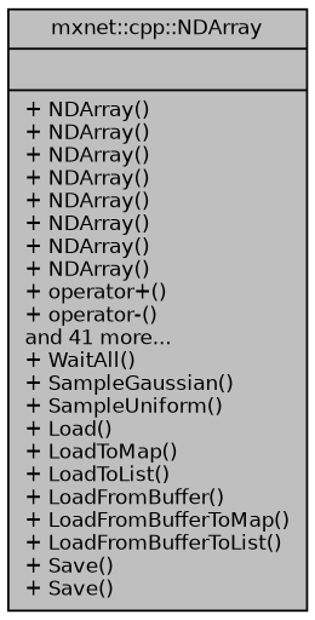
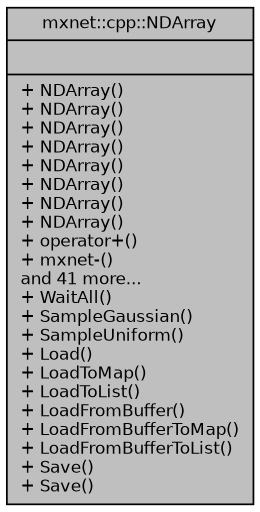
  digraph {
-   n1 [color=black fillcolor=grey75 fontcolor=black fontname=Helvetica fontsize=10 height=0.2 label="{mxnet::cpp::NDArray\n||+ NDArray()\l+ NDArray()\l+ NDArray()\l+ NDArray()\l+ NDArray()\l+ NDArray()\l+ NDArray()\l+ NDArray()\l+ operator+()\l+ operator-()\land 41 more...\l+ WaitAll()\l+ SampleGaussian()\l+ SampleUniform()\l+ Load()\l+ LoadToMap()\l+ LoadToList()\l+ LoadFromBuffer()\l+ LoadFromBufferToMap()\l+ LoadFromBufferToList()\l+ Save()\l+ Save()\l}" shape=record style=filled width=0.4]
+   n1 [color=black fillcolor=grey75 fontcolor=black fontname=Helvetica fontsize=10 height=0.2 label="{mxnet::cpp::NDArray\n||+ NDArray()\l+ NDArray()\l+ NDArray()\l+ NDArray()\l+ NDArray()\l+ NDArray()\l+ NDArray()\l+ NDArray()\l+ operator+()\l+ mxnet-()\land 41 more...\l+ WaitAll()\l+ SampleGaussian()\l+ SampleUniform()\l+ Load()\l+ LoadToMap()\l+ LoadToList()\l+ LoadFromBuffer()\l+ LoadFromBufferToMap()\l+ LoadFromBufferToList()\l+ Save()\l+ Save()\l}" shape=record style=filled width=0.4]
  }
